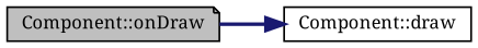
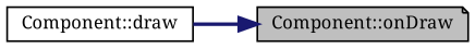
  digraph {
    rankdir=RL
    fontname="Noto Serif"
    node [color=black fontname="Noto Serif" fontsize=10 style=filled]
    n1 [fillcolor=grey75 fontcolor=black height=0.2 label="Component::onDraw" shape=note width=0.4]
    n2 [fillcolor=white height=0.2 label="Component::draw" shape=box width=0.4]
-   n2 -> n1 [color=midnightblue dir=back fontname="Noto Serif" fontsize=10 labelfontname=Helvetica labelfontsize=10 style=bold]
+   n1 -> n2 [color=midnightblue dir=back fontname="Noto Serif" fontsize=10 labelfontname=Helvetica labelfontsize=10 style=bold]
  }
